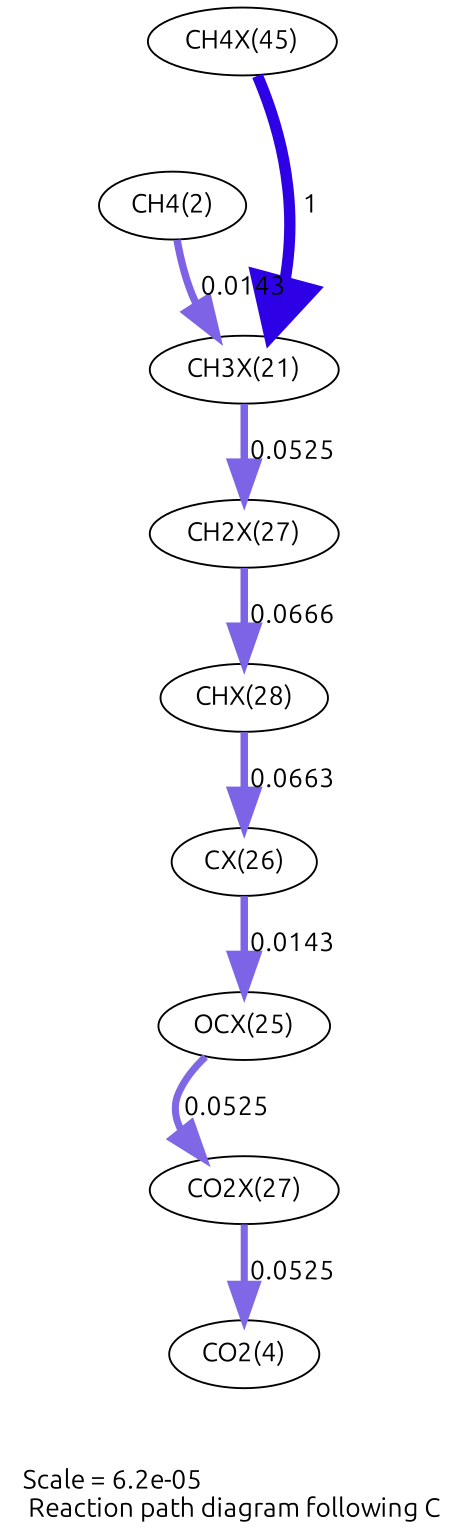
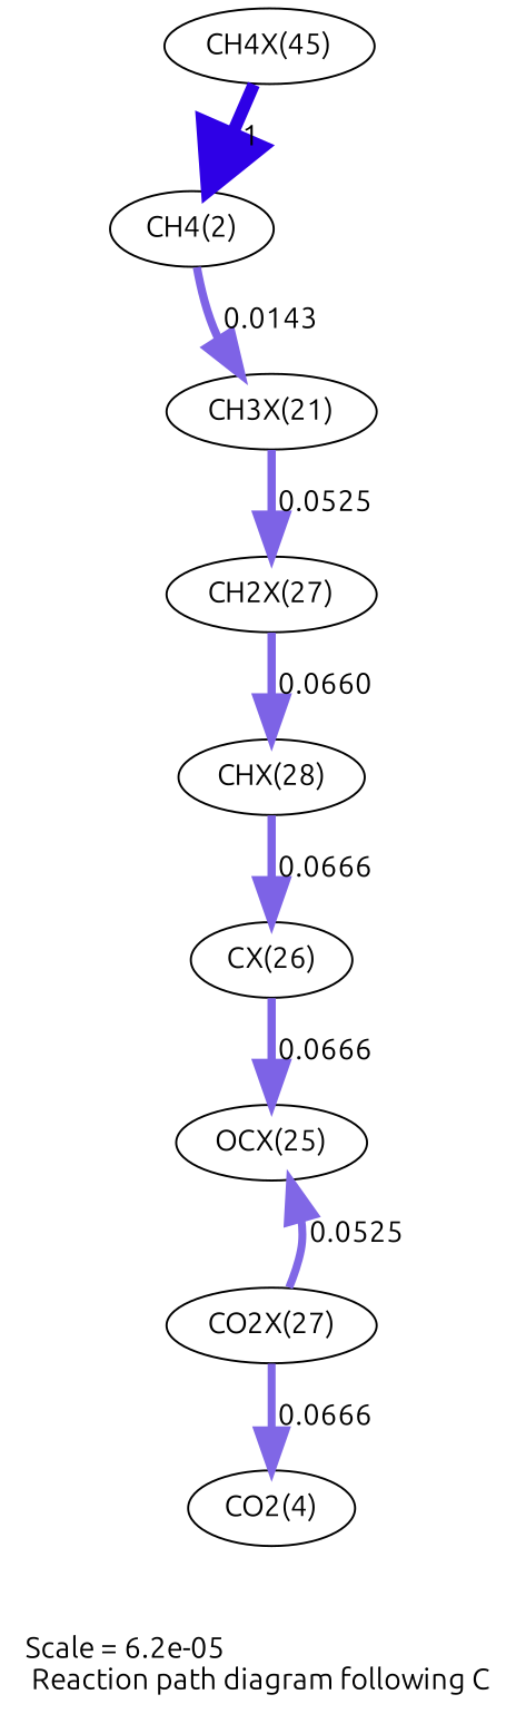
  digraph {
    fontname=Ubuntu
    label="Scale = 6.2e-05\l Reaction path diagram following C"
    node [fontname=Ubuntu]
    edge [arrowsize=1.98 color="0.7, 0.567, 0.9" fontname=Ubuntu penwidth=3.95]
    n1 [label="CH4X(45)"]
    n2 [label="CH4(2)"]
    n3 [label="CH3X(21)"]
    n4 [label="CH2X(27)"]
    n5 [label="CHX(28)"]
    n6 [label="CX(26)"]
    n7 [label="OCX(25)"]
    n8 [label="CO2X(27)"]
    n9 [label="CO2(4)"]
-   n1 -> n3 [arrowsize=3 color="0.7, 1.5, 0.9" label=" 1" penwidth=6]
+   n1 -> n2 [arrowsize=3 color="0.7, 1.5, 0.9" label=" 1" penwidth=6]
    n2 -> n3 [color="0.7, 0.566, 0.9" label=" 0.0143"]
    n3 -> n4 [label=" 0.0525" penwidth=3.96]
-   n4 -> n5 [label=" 0.0666" penwidth=3.96]
-   n5 -> n6 [label=" 0.0663"]
-   n6 -> n7 [label=" 0.0143"]
-   n7 -> n8 [arrowsize=1.89 color="0.7, 0.552, 0.9" label=" 0.0525" penwidth=3.77]
-   n8 -> n9 [arrowsize=1.89 color="0.7, 0.552, 0.9" label=" 0.0525" penwidth=3.77]
+   n4 -> n5 [label=" 0.0660" penwidth=3.96]
+   n5 -> n6 [label=" 0.0666"]
+   n6 -> n7 [label=" 0.0666"]
+   n8 -> n7 [arrowsize=1.89 color="0.7, 0.552, 0.9" label=" 0.0525" penwidth=3.77]
+   n8 -> n9 [arrowsize=1.89 color="0.7, 0.552, 0.9" label=" 0.0666" penwidth=3.77]
  }
